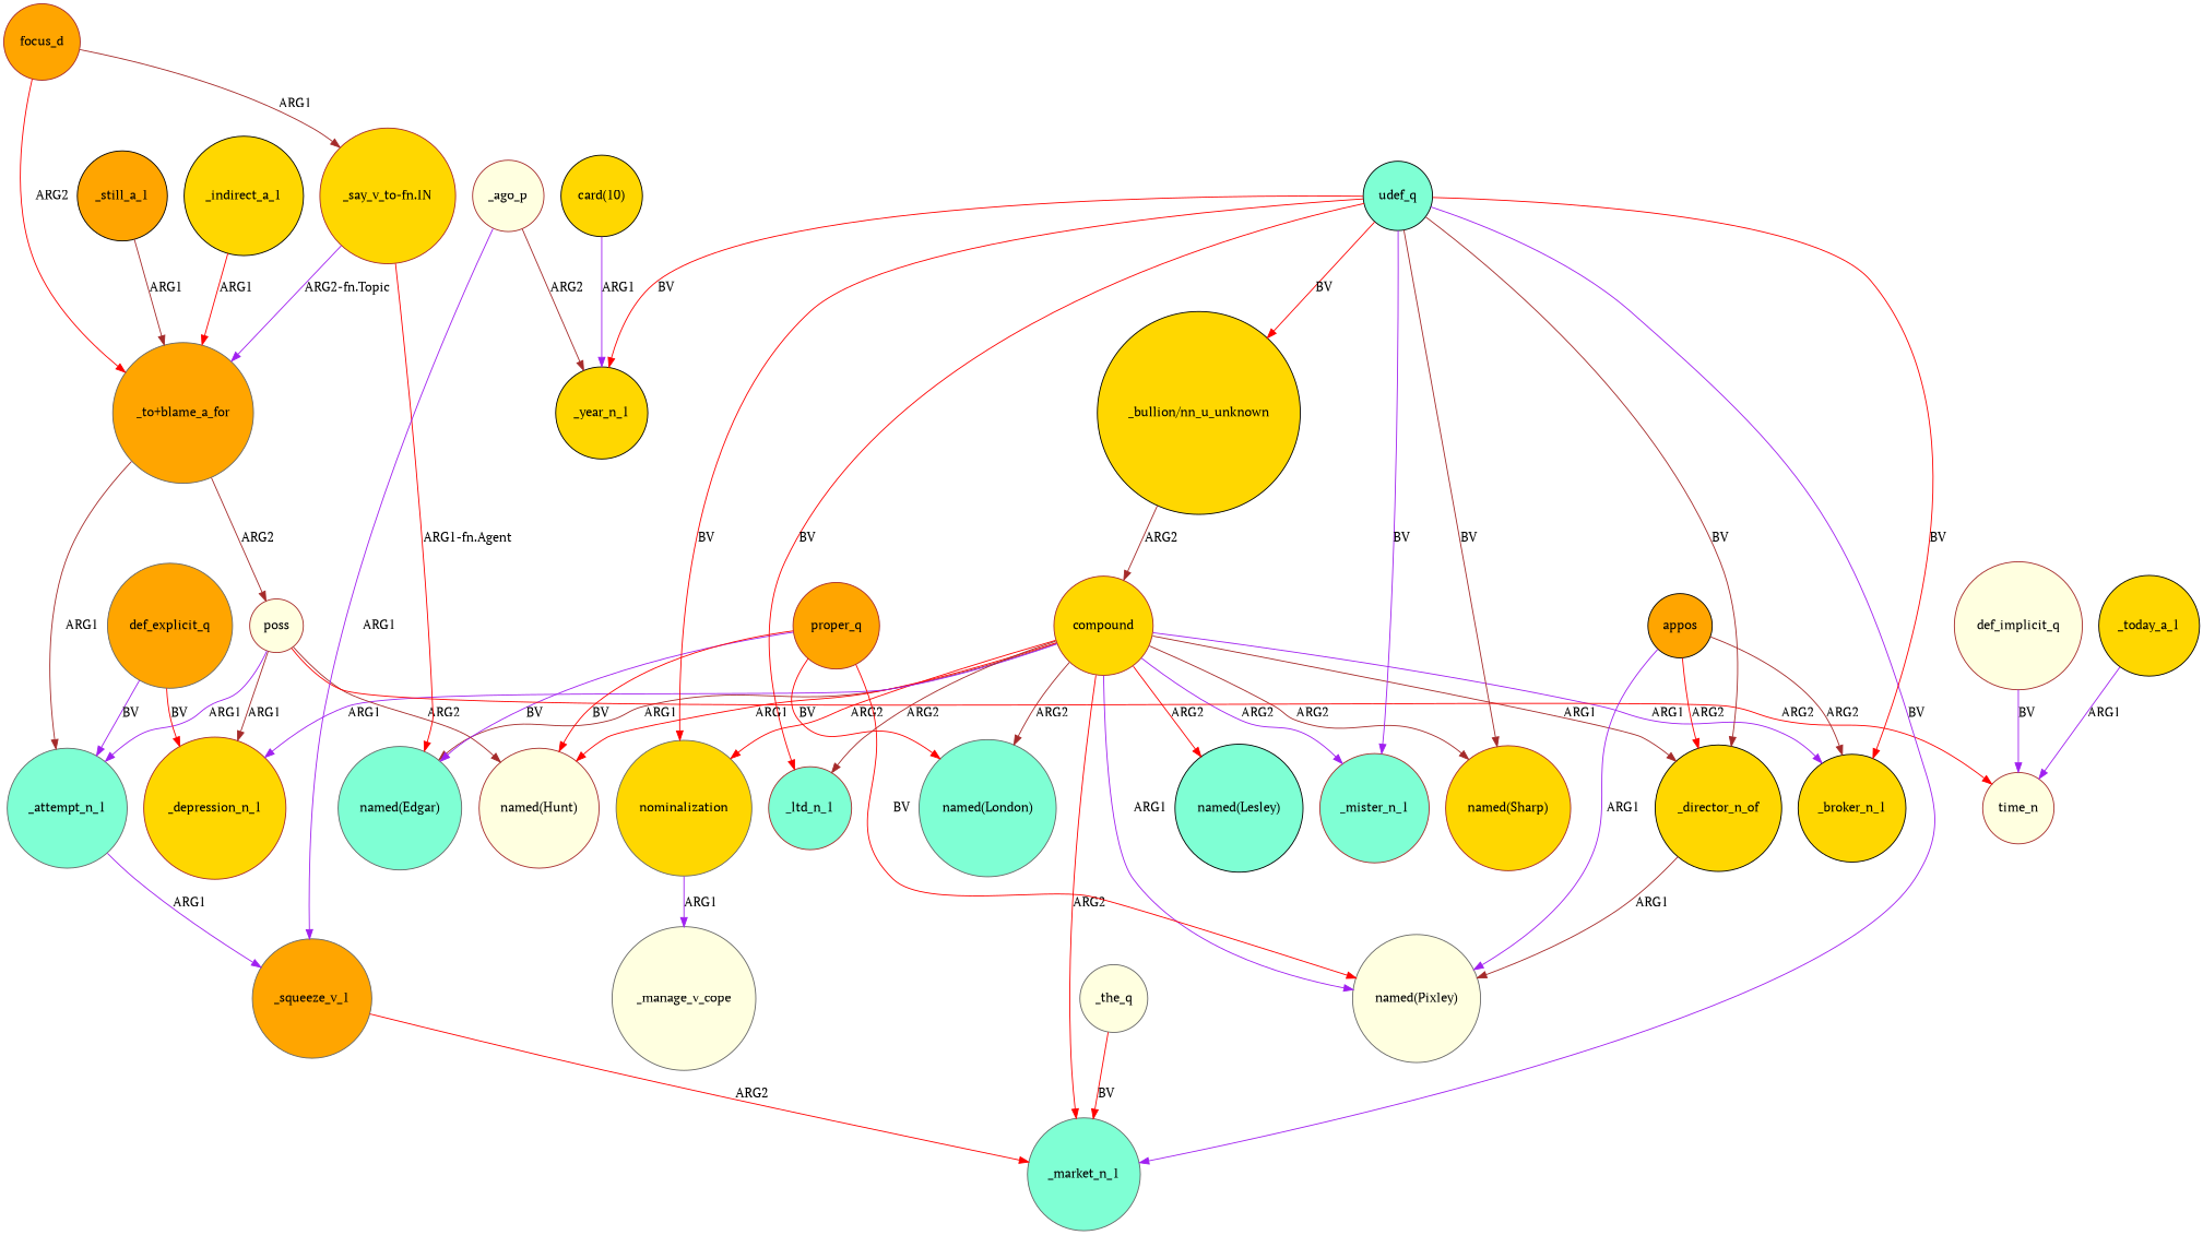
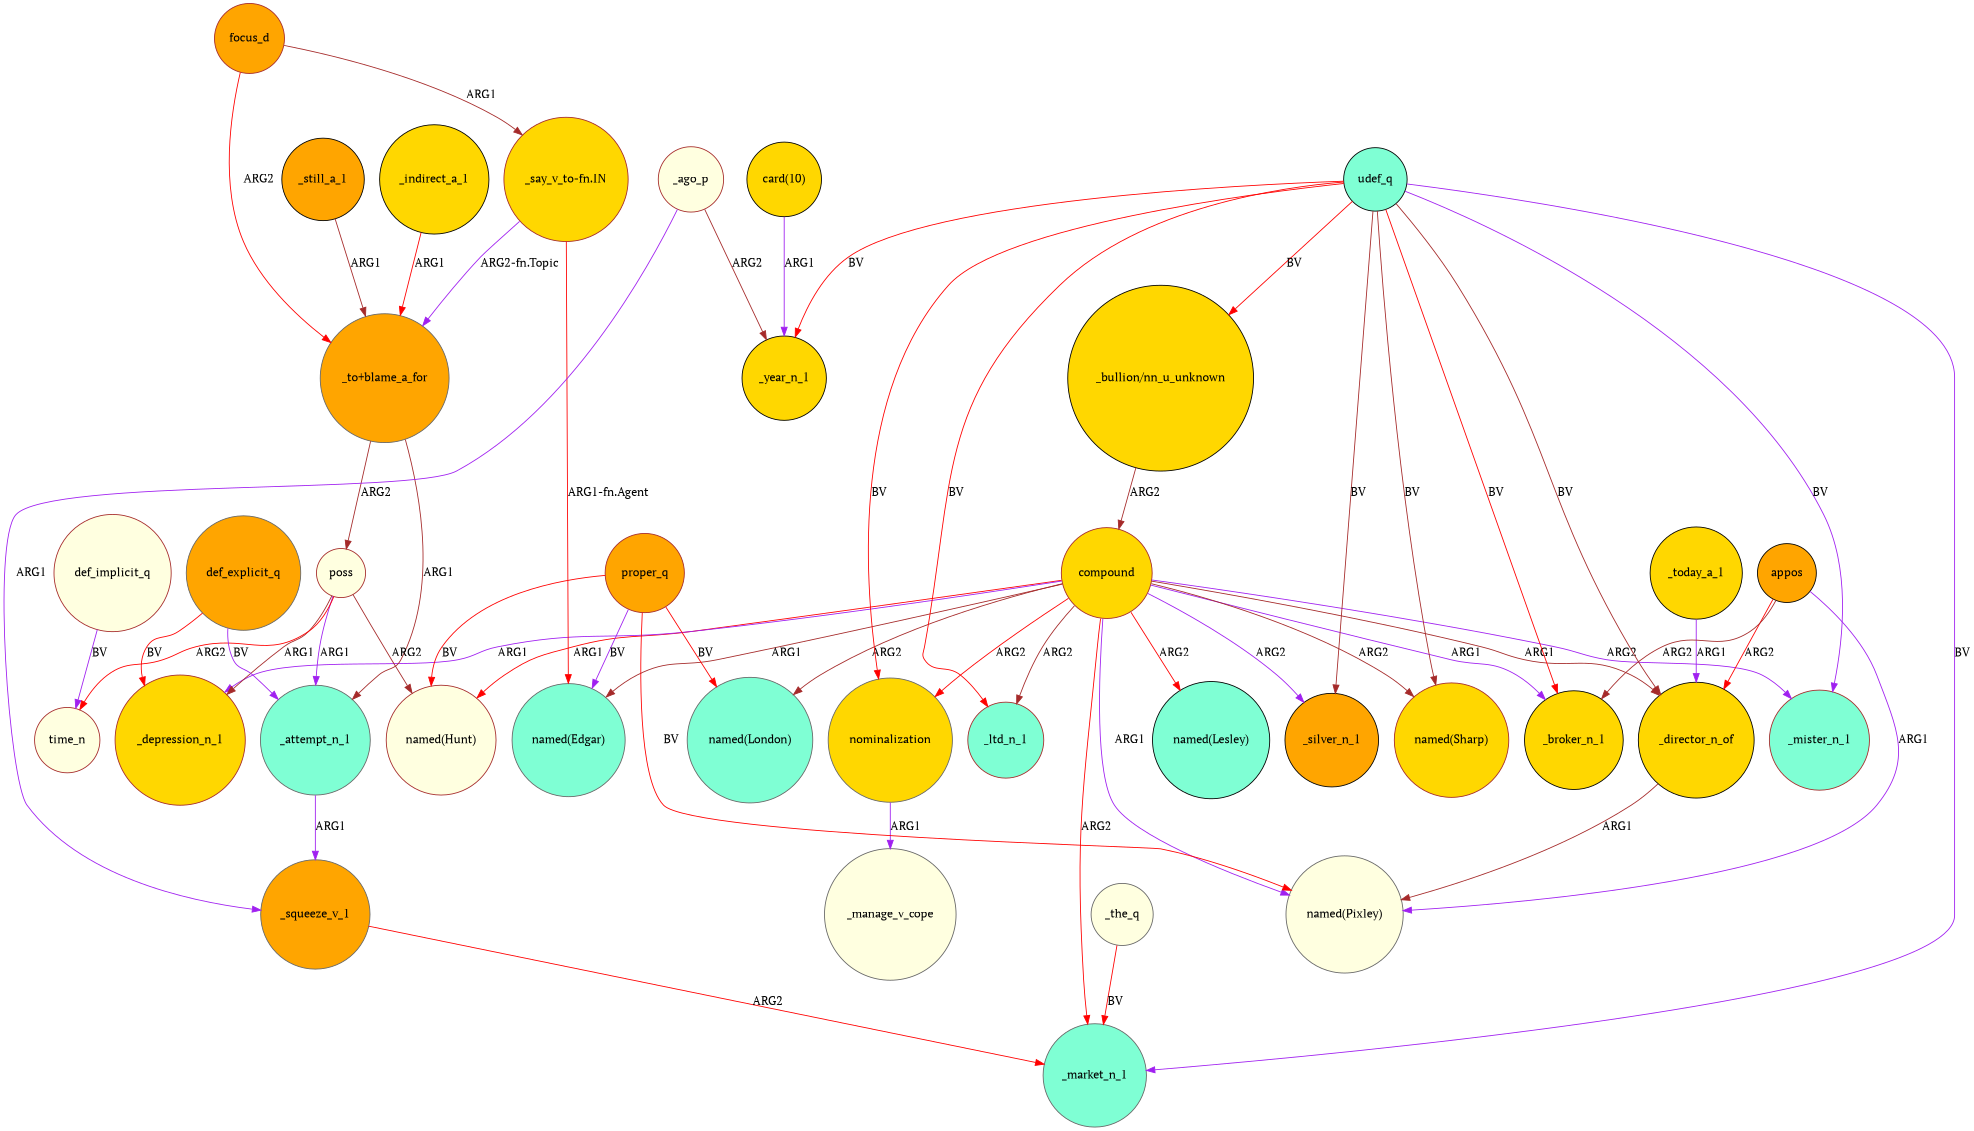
  digraph {
    fontname="PT Serif"
    node [color=brown fillcolor=gold fontname="PT Serif" shape=circle style=filled]
    edge [color=red fontname="PT Serif"]
    _market_n_1 [color=gray40 fillcolor=aquamarine]
    compound
    "named(Edgar)" [color=gray40 fillcolor=aquamarine]
    "named(Lesley)" [color=black fillcolor=aquamarine]
    _mister_n_1 [fillcolor=aquamarine]
    "named(Hunt)" [fillcolor=lightyellow]
    nominalization [color=gray40]
    "named(Pixley)" [color=gray40 fillcolor=lightyellow]
    _director_n_of [color=black]
    _depression_n_1
    _broker_n_1 [color=black]
    "named(Sharp)"
    "named(London)" [color=gray40 fillcolor=aquamarine]
    _ltd_n_1 [fillcolor=aquamarine]
+   _silver_n_1 [color=black fillcolor=orange]
    "_bullion/nn_u_unknown" [color=black]
    _manage_v_cope [color=gray40 fillcolor=lightyellow]
    proper_q [fillcolor=orange]
    "_to+blame_a_for" [color=gray40 fillcolor=orange]
    _attempt_n_1 [color=gray40 fillcolor=aquamarine]
    poss [fillcolor=lightyellow]
    _squeeze_v_1 [color=gray40 fillcolor=orange]
    _today_a_1 [color=black]
    time_n [fillcolor=lightyellow]
    def_implicit_q [fillcolor=lightyellow]
    focus_d [fillcolor=orange]
    "_say_v_to-fn.IN"
    udef_q [color=black fillcolor=aquamarine]
    _year_n_1 [color=black]
    appos [color=black fillcolor=orange]
    "card(10)" [color=black]
    _still_a_1 [color=black fillcolor=orange]
    _ago_p [fillcolor=lightyellow]
    _indirect_a_1 [color=black]
    def_explicit_q [color=gray40 fillcolor=orange]
    _the_q [color=gray40 fillcolor=lightyellow]
    compound -> _market_n_1 [label=ARG2]
    compound -> "named(Edgar)" [color=brown label=ARG1]
    compound -> "named(Lesley)" [label=ARG2]
    compound -> _mister_n_1 [color=purple label=ARG2]
    compound -> "named(Hunt)" [label=ARG1]
    compound -> nominalization [label=ARG2]
    compound -> "named(Pixley)" [color=purple label=ARG1]
    compound -> _director_n_of [color=brown label=ARG1]
    compound -> _depression_n_1 [color=purple label=ARG1]
    compound -> _broker_n_1 [color=purple label=ARG1]
    compound -> "named(Sharp)" [color=brown label=ARG2]
    compound -> "named(London)" [color=brown label=ARG2]
    compound -> _ltd_n_1 [color=brown label=ARG2]
+   compound -> _silver_n_1 [color=purple label=ARG2]
    nominalization -> _manage_v_cope [color=purple label=ARG1]
    _director_n_of -> "named(Pixley)" [color=brown label=ARG1]
    "_bullion/nn_u_unknown" -> compound [color=brown label=ARG2]
    proper_q -> "named(Edgar)" [color=purple label=BV]
    proper_q -> "named(Hunt)" [label=BV]
    proper_q -> "named(Pixley)" [label=BV]
    proper_q -> "named(London)" [label=BV]
    "_to+blame_a_for" -> _attempt_n_1 [color=brown label=ARG1]
    "_to+blame_a_for" -> poss [color=brown label=ARG2]
    _attempt_n_1 -> _squeeze_v_1 [color=purple label=ARG1]
    poss -> "named(Hunt)" [color=brown label=ARG2]
    poss -> _depression_n_1 [color=brown label=ARG1]
    poss -> _attempt_n_1 [color=purple label=ARG1]
    poss -> time_n [label=ARG2]
    _squeeze_v_1 -> _market_n_1 [label=ARG2]
-   _today_a_1 -> time_n [color=purple label=ARG1]
+   _today_a_1 -> _director_n_of [color=purple label=ARG1]
    def_implicit_q -> time_n [color=purple label=BV]
    focus_d -> "_to+blame_a_for" [label=ARG2]
    focus_d -> "_say_v_to-fn.IN" [color=brown label=ARG1]
    "_say_v_to-fn.IN" -> "named(Edgar)" [label="ARG1-fn.Agent"]
    "_say_v_to-fn.IN" -> "_to+blame_a_for" [color=purple label="ARG2-fn.Topic"]
    udef_q -> _market_n_1 [color=purple label=BV]
    udef_q -> _mister_n_1 [color=purple label=BV]
    udef_q -> nominalization [label=BV]
    udef_q -> _director_n_of [color=brown label=BV]
    udef_q -> _broker_n_1 [label=BV]
    udef_q -> "named(Sharp)" [color=brown label=BV]
    udef_q -> _ltd_n_1 [label=BV]
+   udef_q -> _silver_n_1 [color=brown label=BV]
    udef_q -> "_bullion/nn_u_unknown" [label=BV]
    udef_q -> _year_n_1 [label=BV]
    appos -> "named(Pixley)" [color=purple label=ARG1]
    appos -> _director_n_of [label=ARG2]
    appos -> _broker_n_1 [color=brown label=ARG2]
    "card(10)" -> _year_n_1 [color=purple label=ARG1]
    _still_a_1 -> "_to+blame_a_for" [color=brown label=ARG1]
    _ago_p -> _squeeze_v_1 [color=purple label=ARG1]
    _ago_p -> _year_n_1 [color=brown label=ARG2]
    _indirect_a_1 -> "_to+blame_a_for" [label=ARG1]
    def_explicit_q -> _depression_n_1 [label=BV]
    def_explicit_q -> _attempt_n_1 [color=purple label=BV]
    _the_q -> _market_n_1 [label=BV]
  }
